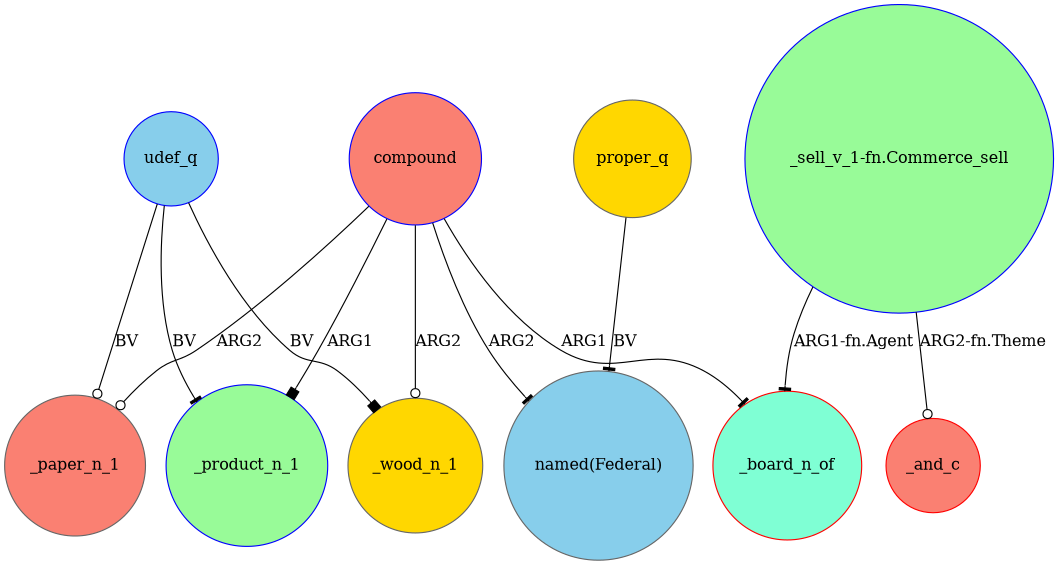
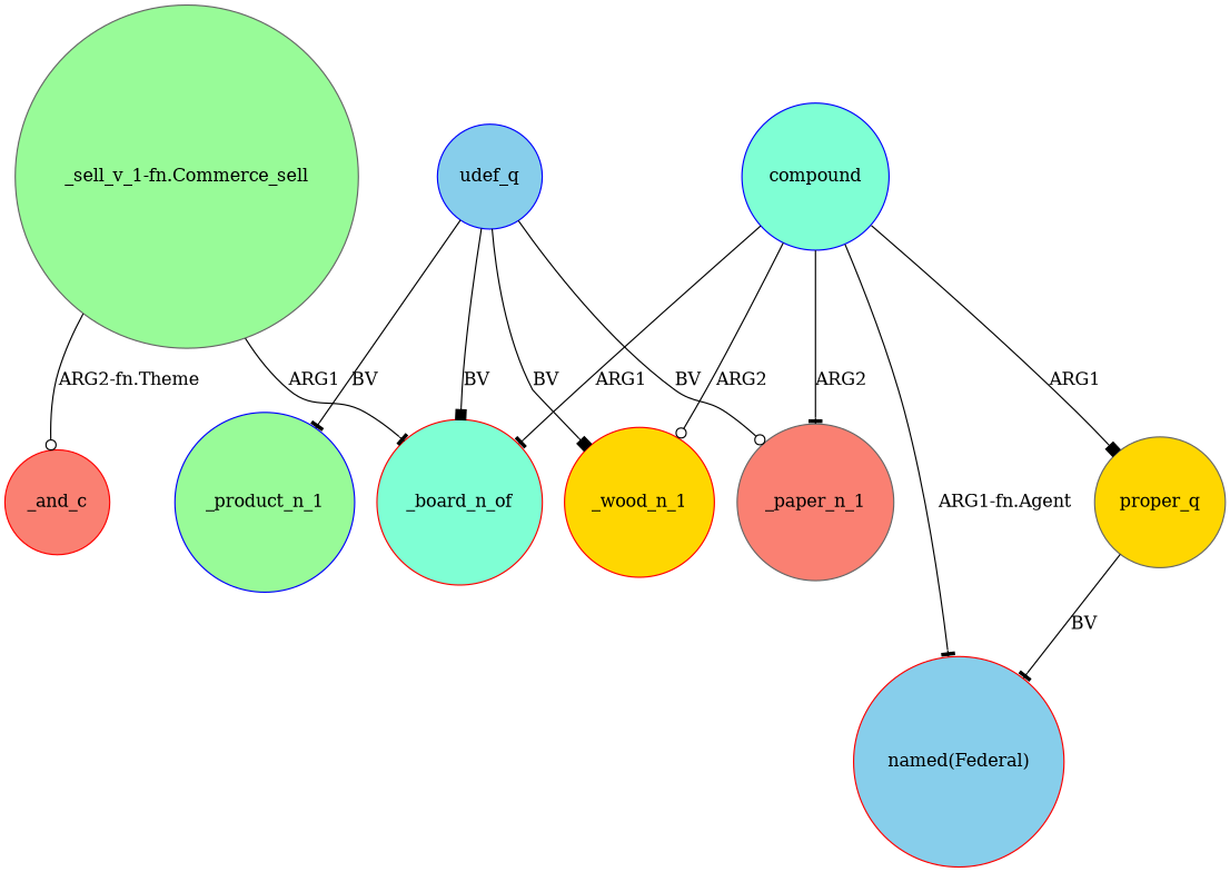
  digraph {
    node [color=red fillcolor=skyblue shape=circle style=filled]
    edge [arrowhead=tee]
    udef_q [color=blue]
    _paper_n_1 [color=gray40 fillcolor=salmon]
    _product_n_1 [color=blue fillcolor=palegreen]
    _board_n_of [fillcolor=aquamarine]
-   _wood_n_1 [color=gray40 fillcolor=gold]
+   _wood_n_1 [fillcolor=gold]
    _and_c [fillcolor=salmon]
-   compound [color=blue fillcolor=salmon]
-   "named(Federal)" [color=gray40]
-   "_sell_v_1-fn.Commerce_sell" [color=blue fillcolor=palegreen]
+   compound [color=blue fillcolor=aquamarine]
+   "named(Federal)"
+   "_sell_v_1-fn.Commerce_sell" [color=gray40 fillcolor=palegreen]
    proper_q [color=gray40 fillcolor=gold]
    udef_q -> _paper_n_1 [arrowhead=odot label=BV]
    udef_q -> _product_n_1 [label=BV]
+   udef_q -> _board_n_of [arrowhead=box label=BV]
    udef_q -> _wood_n_1 [arrowhead=box label=BV]
-   compound -> _paper_n_1 [arrowhead=odot label=ARG2]
-   compound -> _product_n_1 [arrowhead=box label=ARG1]
+   compound -> _paper_n_1 [label=ARG2]
+   compound -> proper_q [arrowhead=box label=ARG1]
    compound -> _board_n_of [label=ARG1]
    compound -> _wood_n_1 [arrowhead=odot label=ARG2]
-   compound -> "named(Federal)" [label=ARG2]
-   "_sell_v_1-fn.Commerce_sell" -> _board_n_of [label="ARG1-fn.Agent"]
+   compound -> "named(Federal)" [label="ARG1-fn.Agent"]
+   "_sell_v_1-fn.Commerce_sell" -> _board_n_of [label=ARG1]
    "_sell_v_1-fn.Commerce_sell" -> _and_c [arrowhead=odot label="ARG2-fn.Theme"]
    proper_q -> "named(Federal)" [label=BV]
  }
